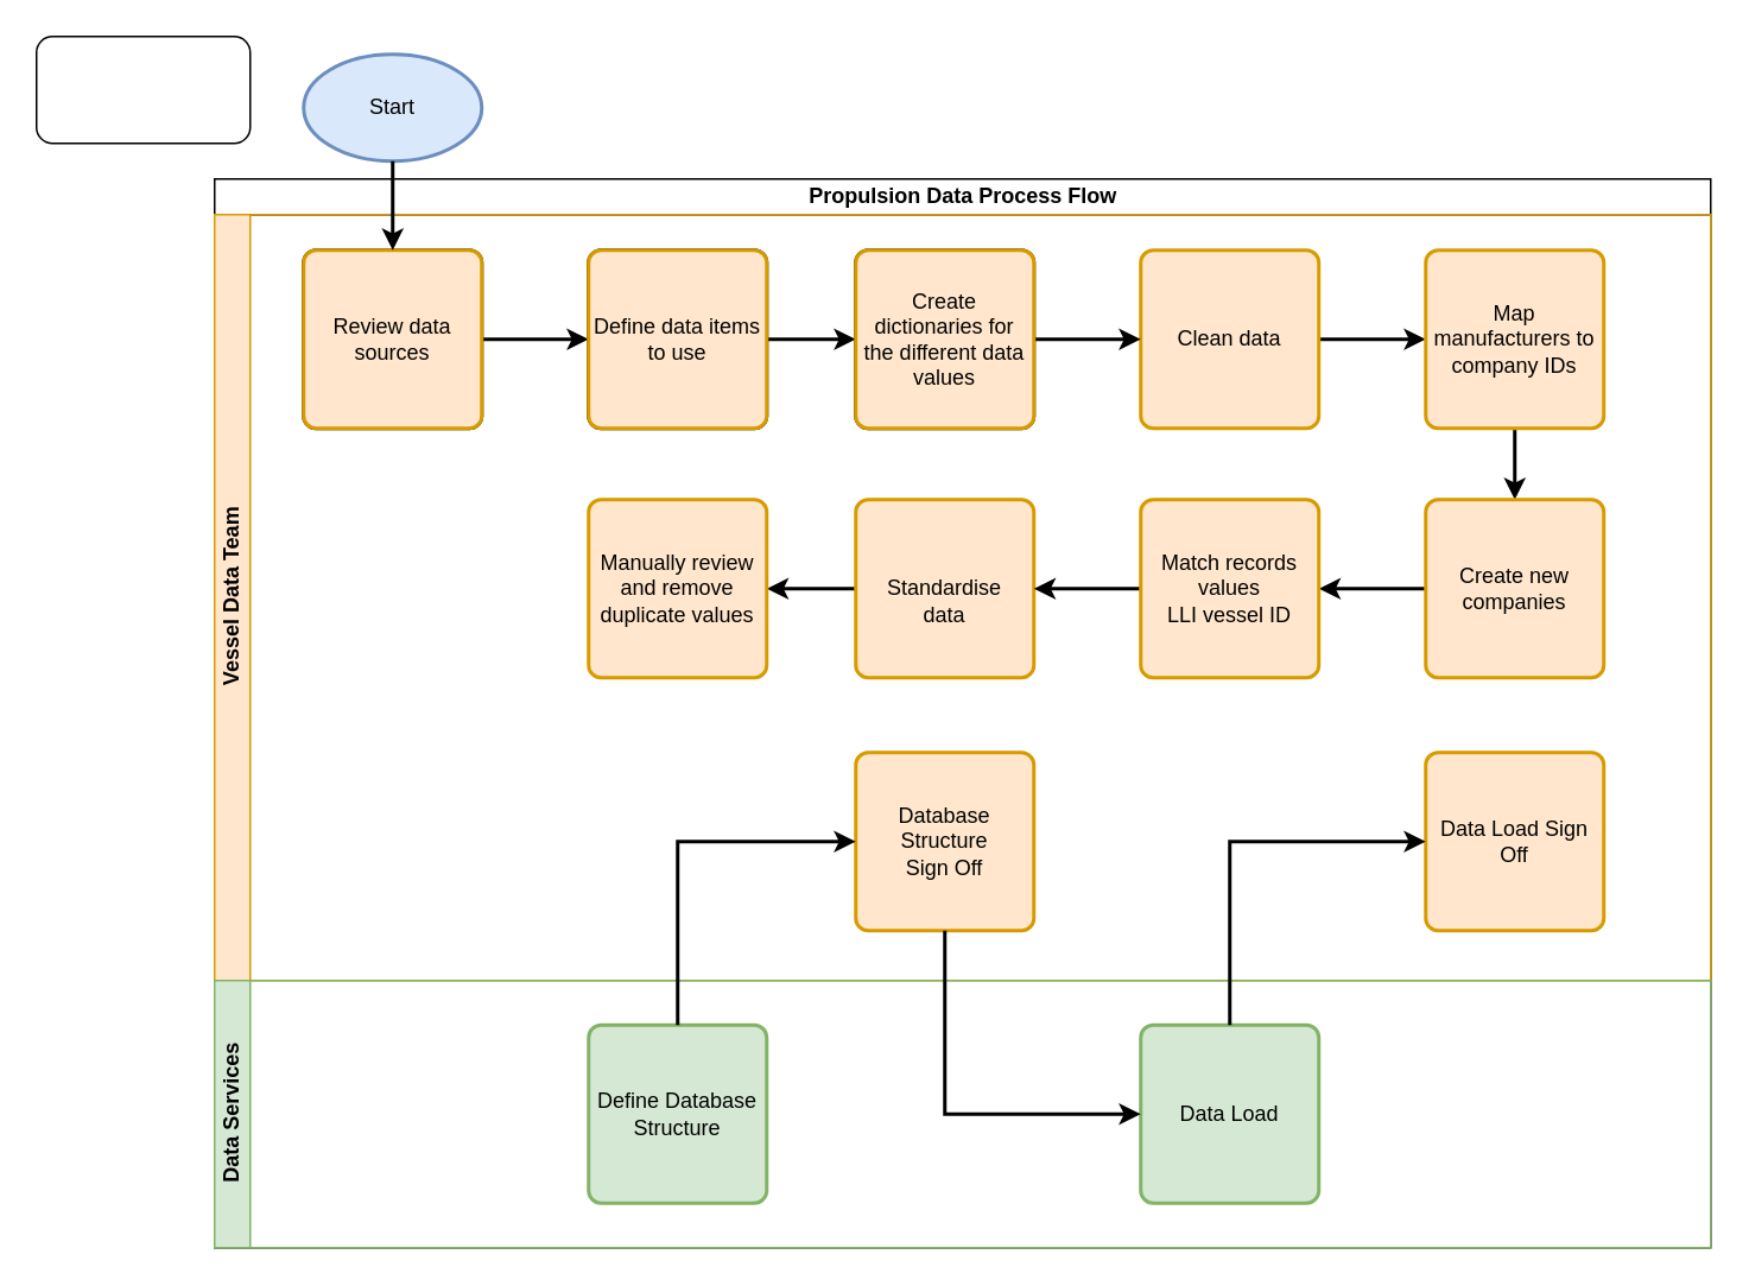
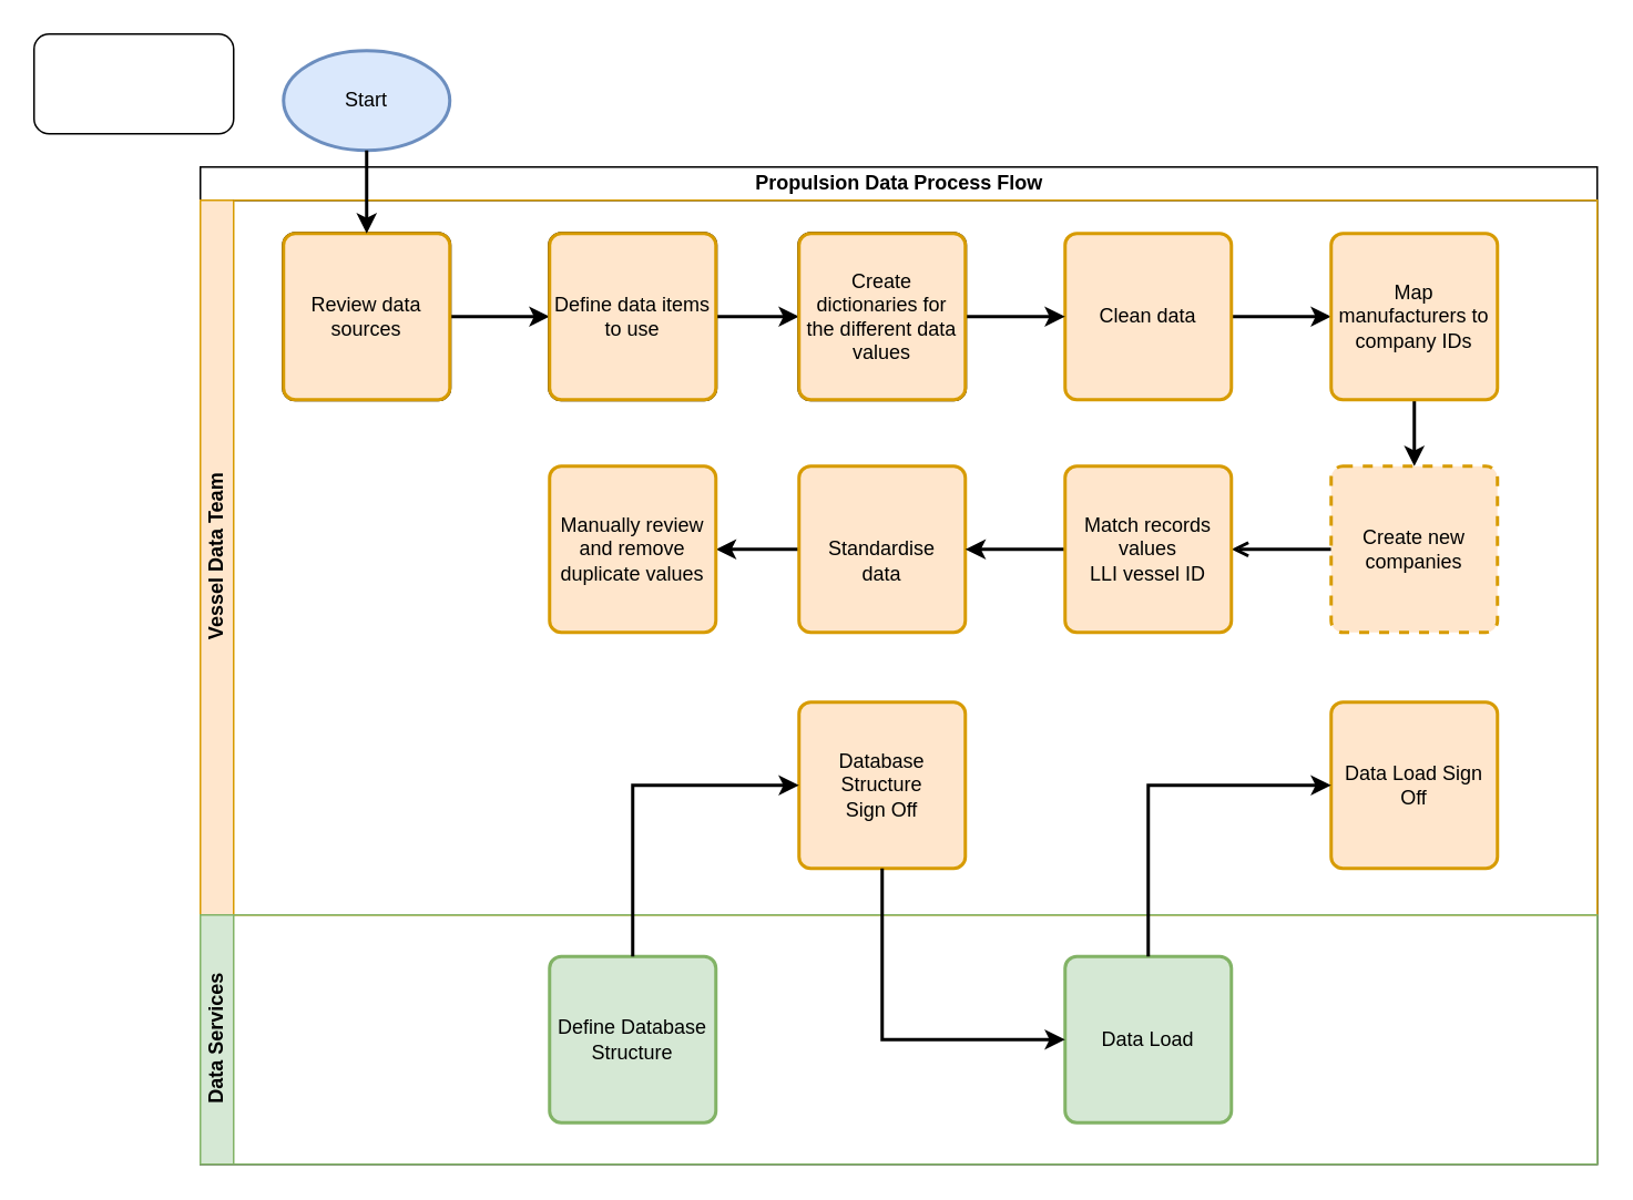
  <mxCell id="0" />
  <mxCell id="1" parent="0" />
  <mxCell id="2" value="Start" style="strokeWidth=2;html=1;shape=mxgraph.flowchart.start_1;whiteSpace=wrap;fillColor=#dae8fc;strokeColor=#6c8ebf;" parent="1" vertex="1"><mxGeometry x="170" y="30" width="100" height="60" as="geometry" /></mxCell>
  <mxCell id="3" value="Propulsion Data Process Flow" style="swimlane;html=1;childLayout=stackLayout;resizeParent=1;resizeParentMax=0;horizontal=1;startSize=20;horizontalStack=0;" parent="1" vertex="1"><mxGeometry x="120" y="100" width="840" height="600" as="geometry" /></mxCell>
  <mxCell id="4" value="Vessel Data Team" style="swimlane;html=1;startSize=20;horizontal=0;fillColor=#ffe6cc;strokeColor=#d79b00;" parent="3" vertex="1"><mxGeometry y="20" width="840" height="430" as="geometry" /></mxCell>
  <mxCell id="5" value="Review data sources" style="rounded=1;whiteSpace=wrap;html=1;absoluteArcSize=1;arcSize=14;strokeWidth=2;" parent="4" vertex="1"><mxGeometry x="50" y="20" width="100" height="100" as="geometry" /></mxCell>
  <mxCell id="6" value="Define data items to use" style="rounded=1;whiteSpace=wrap;html=1;absoluteArcSize=1;arcSize=14;strokeWidth=2;" parent="4" vertex="1"><mxGeometry x="210" y="20" width="100" height="100" as="geometry" /></mxCell>
  <mxCell id="7" value="Create dictionaries for the different data values" style="rounded=1;whiteSpace=wrap;html=1;absoluteArcSize=1;arcSize=14;strokeWidth=2;" parent="4" vertex="1"><mxGeometry x="360" y="20" width="100" height="100" as="geometry" /></mxCell>
  <mxCell id="8" style="edgeStyle=orthogonalEdgeStyle;rounded=0;orthogonalLoop=1;jettySize=auto;html=1;exitX=1;exitY=0.5;exitDx=0;exitDy=0;entryX=0;entryY=0.5;entryDx=0;entryDy=0;strokeWidth=2;" parent="4" source="9" target="11" edge="1"><mxGeometry relative="1" as="geometry" /></mxCell>
  <mxCell id="9" value="Clean data" style="rounded=1;whiteSpace=wrap;html=1;absoluteArcSize=1;arcSize=14;strokeWidth=2;fillColor=#ffe6cc;strokeColor=#d79b00;" parent="4" vertex="1"><mxGeometry x="520" y="20" width="100" height="100" as="geometry" /></mxCell>
  <mxCell id="10" style="edgeStyle=orthogonalEdgeStyle;rounded=0;orthogonalLoop=1;jettySize=auto;html=1;exitX=0.5;exitY=1;exitDx=0;exitDy=0;entryX=0.5;entryY=0;entryDx=0;entryDy=0;strokeWidth=2;" parent="4" source="11" target="13" edge="1"><mxGeometry relative="1" as="geometry" /></mxCell>
  <mxCell id="11" value="Map manufacturers to company IDs" style="rounded=1;whiteSpace=wrap;html=1;absoluteArcSize=1;arcSize=14;strokeWidth=2;fillColor=#ffe6cc;strokeColor=#d79b00;" parent="4" vertex="1"><mxGeometry x="680" y="20" width="100" height="100" as="geometry" /></mxCell>
- <mxCell id="12" style="edgeStyle=orthogonalEdgeStyle;rounded=0;orthogonalLoop=1;jettySize=auto;html=1;exitX=0;exitY=0.5;exitDx=0;exitDy=0;entryX=1;entryY=0.5;entryDx=0;entryDy=0;strokeWidth=2;" parent="4" source="13" target="18" edge="1"><mxGeometry relative="1" as="geometry" /></mxCell>
- <mxCell id="13" value="Create new companies" style="rounded=1;whiteSpace=wrap;html=1;absoluteArcSize=1;arcSize=14;strokeWidth=2;fillColor=#ffe6cc;strokeColor=#d79b00;" parent="4" vertex="1"><mxGeometry x="680" y="160" width="100" height="100" as="geometry" /></mxCell>
+ <mxCell id="12" style="edgeStyle=orthogonalEdgeStyle;rounded=0;orthogonalLoop=1;jettySize=auto;html=1;exitX=0;exitY=0.5;exitDx=0;exitDy=0;entryX=1;entryY=0.5;entryDx=0;entryDy=0;strokeWidth=2;endArrow=open;" parent="4" source="13" target="18" edge="1"><mxGeometry relative="1" as="geometry" /></mxCell>
+ <mxCell id="13" value="Create new companies" style="rounded=1;whiteSpace=wrap;html=1;absoluteArcSize=1;arcSize=14;strokeWidth=2;fillColor=#ffe6cc;strokeColor=#d79b00;dashed=1;" parent="4" vertex="1"><mxGeometry x="680" y="160" width="100" height="100" as="geometry" /></mxCell>
  <mxCell id="14" style="edgeStyle=orthogonalEdgeStyle;rounded=0;orthogonalLoop=1;jettySize=auto;html=1;exitX=0;exitY=0.5;exitDx=0;exitDy=0;strokeWidth=2;" parent="4" source="15" target="16" edge="1"><mxGeometry relative="1" as="geometry" /></mxCell>
  <mxCell id="15" value="&lt;br&gt;Standardise &lt;br&gt;data" style="rounded=1;whiteSpace=wrap;html=1;absoluteArcSize=1;arcSize=14;strokeWidth=2;fillColor=#ffe6cc;strokeColor=#d79b00;" parent="4" vertex="1"><mxGeometry x="360" y="160" width="100" height="100" as="geometry" /></mxCell>
  <mxCell id="16" value="Manually review and remove duplicate values" style="rounded=1;whiteSpace=wrap;html=1;absoluteArcSize=1;arcSize=14;strokeWidth=2;fillColor=#ffe6cc;strokeColor=#d79b00;" parent="4" vertex="1"><mxGeometry x="210" y="160" width="100" height="100" as="geometry" /></mxCell>
  <mxCell id="17" style="edgeStyle=orthogonalEdgeStyle;rounded=0;orthogonalLoop=1;jettySize=auto;html=1;exitX=0;exitY=0.5;exitDx=0;exitDy=0;entryX=1;entryY=0.5;entryDx=0;entryDy=0;strokeWidth=2;" parent="4" source="18" target="15" edge="1"><mxGeometry relative="1" as="geometry" /></mxCell>
  <mxCell id="18" value="Match records values &lt;br&gt;LLI vessel ID" style="rounded=1;whiteSpace=wrap;html=1;absoluteArcSize=1;arcSize=14;strokeWidth=2;fillColor=#ffe6cc;strokeColor=#d79b00;" parent="4" vertex="1"><mxGeometry x="520" y="160" width="100" height="100" as="geometry" /></mxCell>
  <mxCell id="19" value="Database Structure&lt;br&gt;Sign Off" style="rounded=1;whiteSpace=wrap;html=1;absoluteArcSize=1;arcSize=14;strokeWidth=2;fillColor=#ffe6cc;strokeColor=#d79b00;" parent="4" vertex="1"><mxGeometry x="360" y="302" width="100" height="100" as="geometry" /></mxCell>
  <mxCell id="20" value="Data Load Sign Off" style="rounded=1;whiteSpace=wrap;html=1;absoluteArcSize=1;arcSize=14;strokeWidth=2;fillColor=#ffe6cc;strokeColor=#d79b00;" parent="4" vertex="1"><mxGeometry x="680" y="302" width="100" height="100" as="geometry" /></mxCell>
  <mxCell id="21" style="edgeStyle=orthogonalEdgeStyle;rounded=0;orthogonalLoop=1;jettySize=auto;html=1;exitX=1;exitY=0.5;exitDx=0;exitDy=0;entryX=0;entryY=0.5;entryDx=0;entryDy=0;strokeWidth=2;" parent="4" source="22" target="24" edge="1"><mxGeometry relative="1" as="geometry" /></mxCell>
  <mxCell id="22" value="Review data sources" style="rounded=1;whiteSpace=wrap;html=1;absoluteArcSize=1;arcSize=14;strokeWidth=2;fillColor=#ffe6cc;strokeColor=#d79b00;" parent="4" vertex="1"><mxGeometry x="50" y="20" width="100" height="100" as="geometry" /></mxCell>
  <mxCell id="23" style="edgeStyle=orthogonalEdgeStyle;rounded=0;orthogonalLoop=1;jettySize=auto;html=1;exitX=1;exitY=0.5;exitDx=0;exitDy=0;entryX=0;entryY=0.5;entryDx=0;entryDy=0;strokeWidth=2;" parent="4" source="24" target="26" edge="1"><mxGeometry relative="1" as="geometry" /></mxCell>
  <mxCell id="24" value="Define data items to use" style="rounded=1;whiteSpace=wrap;html=1;absoluteArcSize=1;arcSize=14;strokeWidth=2;fillColor=#ffe6cc;strokeColor=#d79b00;" parent="4" vertex="1"><mxGeometry x="210" y="20" width="100" height="100" as="geometry" /></mxCell>
  <mxCell id="25" style="edgeStyle=orthogonalEdgeStyle;rounded=0;orthogonalLoop=1;jettySize=auto;html=1;exitX=1;exitY=0.5;exitDx=0;exitDy=0;entryX=0;entryY=0.5;entryDx=0;entryDy=0;strokeWidth=2;" parent="4" source="26" target="9" edge="1"><mxGeometry relative="1" as="geometry" /></mxCell>
  <mxCell id="26" value="Create dictionaries for the different data values" style="rounded=1;whiteSpace=wrap;html=1;absoluteArcSize=1;arcSize=14;strokeWidth=2;fillColor=#ffe6cc;strokeColor=#d79b00;" parent="4" vertex="1"><mxGeometry x="360" y="20" width="100" height="100" as="geometry" /></mxCell>
  <mxCell id="27" value="" style="shape=image;html=1;verticalAlign=top;verticalLabelPosition=bottom;labelBackgroundColor=#ffffff;imageAspect=0;aspect=fixed;image=https://cdn4.iconfinder.com/data/icons/logos-and-brands/512/267_Python_logo-128.png" parent="4" vertex="1"><mxGeometry x="555" y="30" width="30" height="30" as="geometry" /></mxCell>
  <mxCell id="28" value="" style="shape=image;html=1;verticalAlign=top;verticalLabelPosition=bottom;labelBackgroundColor=#ffffff;imageAspect=0;aspect=fixed;image=https://cdn4.iconfinder.com/data/icons/logos-and-brands/512/267_Python_logo-128.png" parent="4" vertex="1"><mxGeometry x="395" y="170" width="30" height="30" as="geometry" /></mxCell>
  <mxCell id="29" value="Data Services" style="swimlane;html=1;startSize=20;horizontal=0;fillColor=#d5e8d4;strokeColor=#82b366;" parent="3" vertex="1"><mxGeometry y="450" width="840" height="150" as="geometry" /></mxCell>
  <mxCell id="30" value="Define Database Structure" style="rounded=1;whiteSpace=wrap;html=1;absoluteArcSize=1;arcSize=14;strokeWidth=2;fillColor=#d5e8d4;strokeColor=#82b366;" parent="29" vertex="1"><mxGeometry x="210" y="25" width="100" height="100" as="geometry" /></mxCell>
  <mxCell id="31" value="Data Load" style="rounded=1;whiteSpace=wrap;html=1;absoluteArcSize=1;arcSize=14;strokeWidth=2;fillColor=#d5e8d4;strokeColor=#82b366;" parent="29" vertex="1"><mxGeometry x="520" y="25" width="100" height="100" as="geometry" /></mxCell>
  <mxCell id="32" style="edgeStyle=orthogonalEdgeStyle;rounded=0;orthogonalLoop=1;jettySize=auto;html=1;exitX=0.5;exitY=0;exitDx=0;exitDy=0;entryX=0;entryY=0.5;entryDx=0;entryDy=0;strokeWidth=2;" parent="3" source="30" target="19" edge="1"><mxGeometry relative="1" as="geometry" /></mxCell>
  <mxCell id="33" style="edgeStyle=orthogonalEdgeStyle;rounded=0;orthogonalLoop=1;jettySize=auto;html=1;exitX=0.5;exitY=1;exitDx=0;exitDy=0;entryX=0;entryY=0.5;entryDx=0;entryDy=0;strokeWidth=2;" parent="3" source="19" target="31" edge="1"><mxGeometry relative="1" as="geometry" /></mxCell>
  <mxCell id="34" style="edgeStyle=orthogonalEdgeStyle;rounded=0;orthogonalLoop=1;jettySize=auto;html=1;exitX=0.5;exitY=0;exitDx=0;exitDy=0;entryX=0;entryY=0.5;entryDx=0;entryDy=0;strokeWidth=2;" parent="3" source="31" target="20" edge="1"><mxGeometry relative="1" as="geometry" /></mxCell>
  <mxCell id="35" style="edgeStyle=orthogonalEdgeStyle;rounded=0;orthogonalLoop=1;jettySize=auto;html=1;exitX=0.5;exitY=1;exitDx=0;exitDy=0;exitPerimeter=0;strokeWidth=2;" parent="1" source="2" target="22" edge="1"><mxGeometry relative="1" as="geometry" /></mxCell>
  <mxCell id="36" value="" style="rounded=1;whiteSpace=wrap;html=1;" vertex="1" parent="1"><mxGeometry x="20" y="20" width="120" height="60" as="geometry" /></mxCell>
